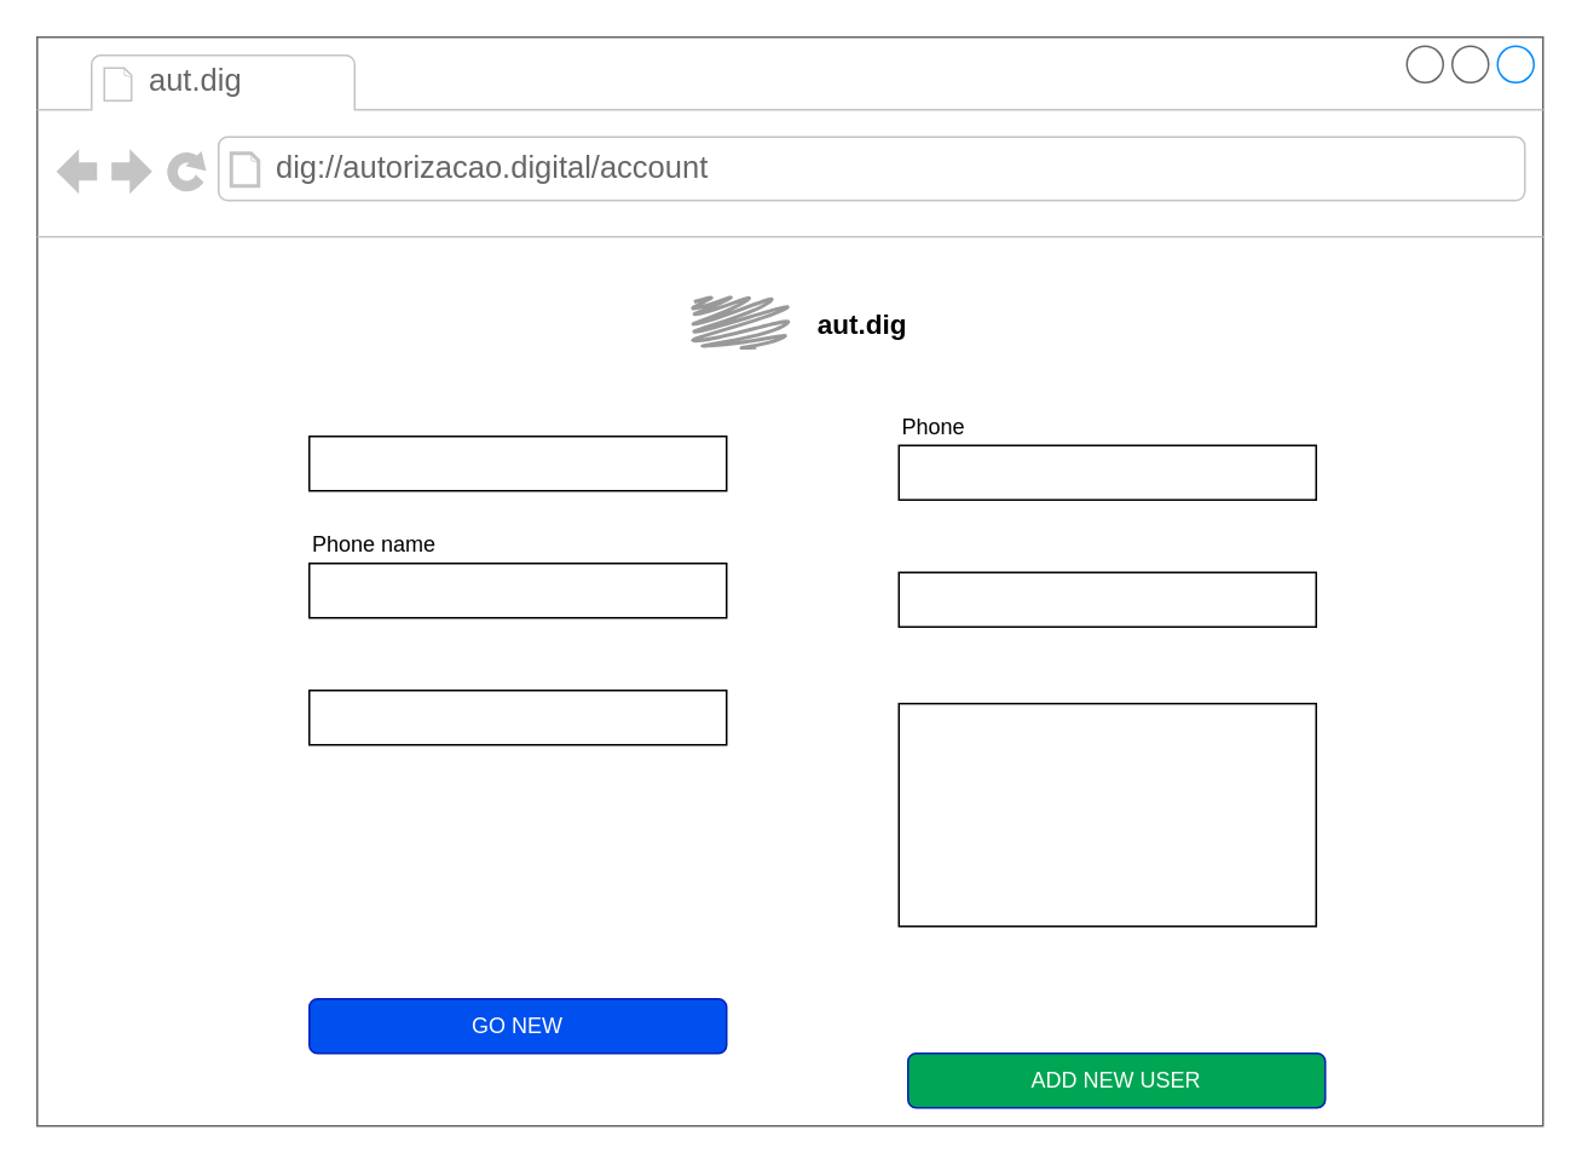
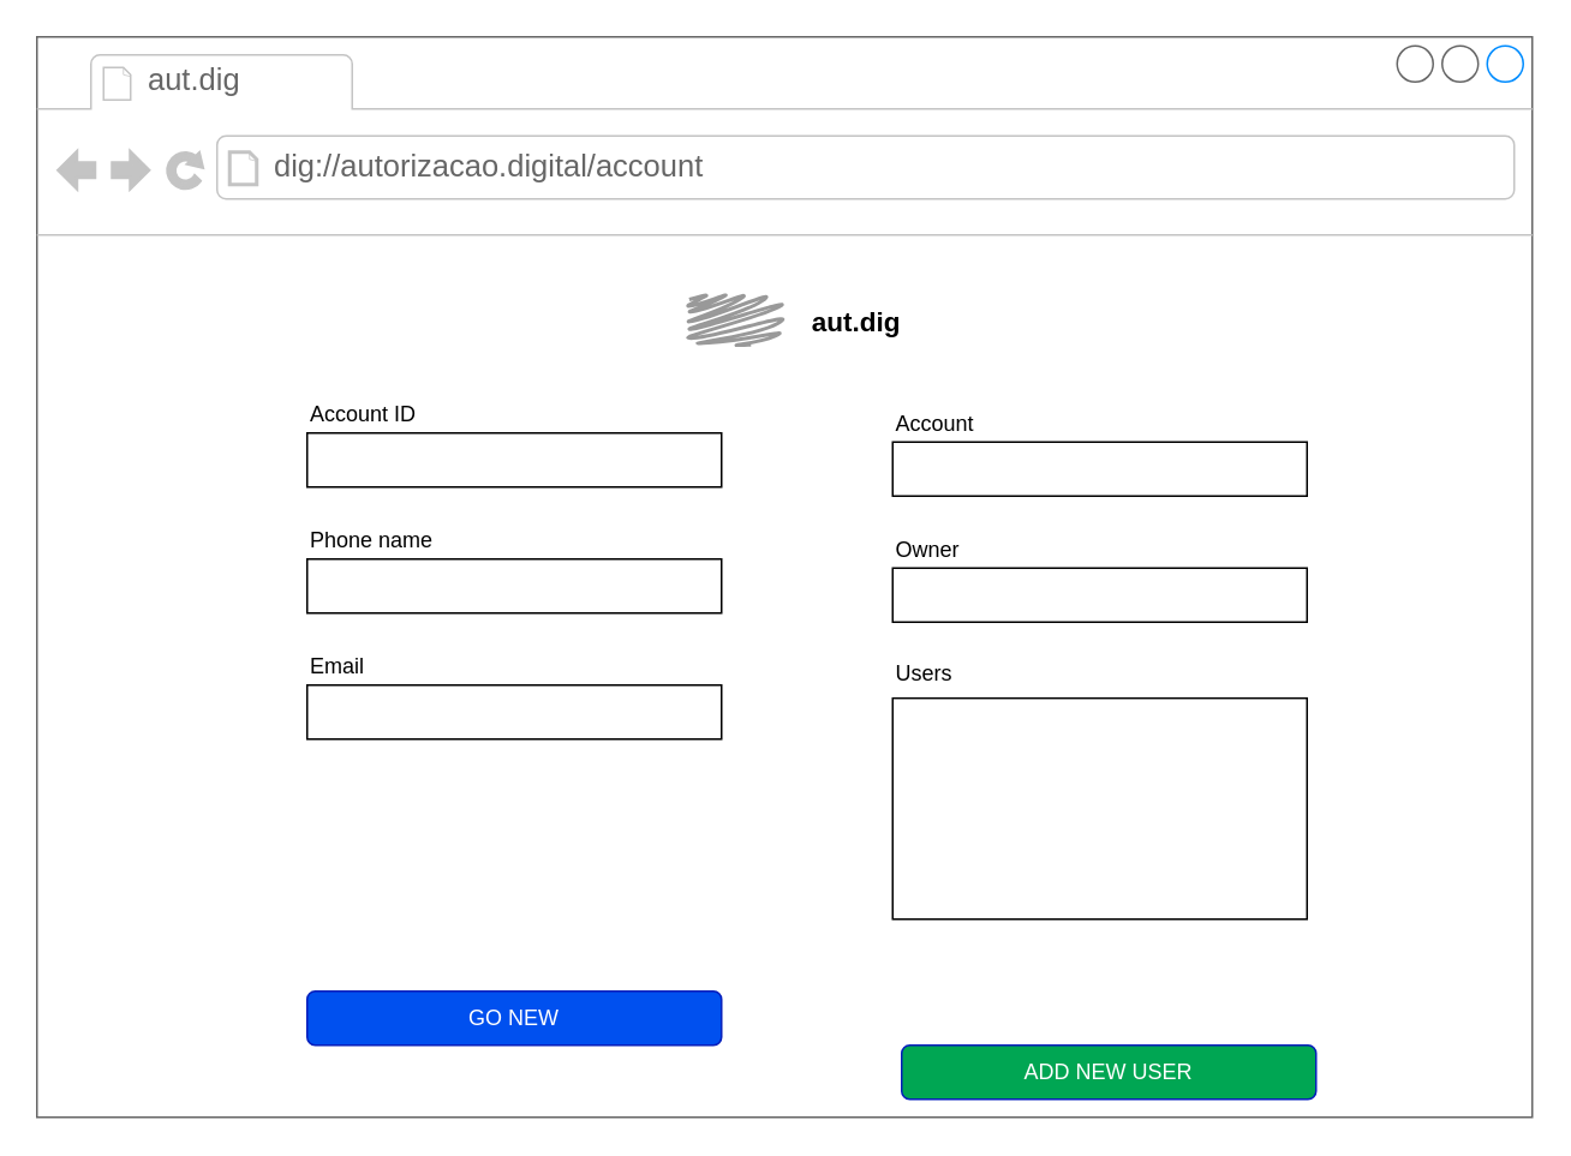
  <mxCell id="0" />
  <mxCell id="1" parent="0" />
  <mxCell id="2" value="" style="strokeWidth=1;shadow=0;dashed=0;align=center;html=1;shape=mxgraph.mockup.containers.browserWindow;rSize=0;strokeColor=#666666;strokeColor2=#008cff;strokeColor3=#c4c4c4;mainText=,;recursiveResize=0;" parent="1" vertex="1"><mxGeometry x="20" y="20" width="830" height="600" as="geometry" /></mxCell>
  <mxCell id="3" value="aut.dig" style="strokeWidth=1;shadow=0;dashed=0;align=center;html=1;shape=mxgraph.mockup.containers.anchor;fontSize=17;fontColor=#666666;align=left;" parent="2" vertex="1"><mxGeometry x="60" y="12" width="110" height="26" as="geometry" /></mxCell>
  <mxCell id="4" value="dig://autorizacao.digital/account" style="strokeWidth=1;shadow=0;dashed=0;align=center;html=1;shape=mxgraph.mockup.containers.anchor;rSize=0;fontSize=17;fontColor=#666666;align=left;" parent="2" vertex="1"><mxGeometry x="130" y="60" width="250" height="26" as="geometry" /></mxCell>
  <mxCell id="5" value="" style="group" vertex="1" connectable="0" parent="2"><mxGeometry x="150" y="340" width="230" height="60" as="geometry" /></mxCell>
  <mxCell id="6" value="" style="group" vertex="1" connectable="0" parent="5"><mxGeometry width="230" height="60" as="geometry" /></mxCell>
  <mxCell id="7" value="" style="rounded=0;whiteSpace=wrap;html=1;align=left;" vertex="1" parent="6"><mxGeometry y="20" width="230" height="30" as="geometry" /></mxCell>
+ <mxCell id="8" value="Email" style="text;html=1;strokeColor=none;fillColor=none;align=left;verticalAlign=middle;whiteSpace=wrap;rounded=0;" vertex="1" parent="6"><mxGeometry width="230" height="20" as="geometry" /></mxCell>
  <mxCell id="9" value="" style="group" vertex="1" connectable="0" parent="2"><mxGeometry x="150" y="270" width="230" height="60" as="geometry" /></mxCell>
  <mxCell id="10" value="" style="group" vertex="1" connectable="0" parent="9"><mxGeometry width="230" height="60" as="geometry" /></mxCell>
  <mxCell id="11" value="" style="rounded=0;whiteSpace=wrap;html=1;align=left;" vertex="1" parent="10"><mxGeometry y="20" width="230" height="30" as="geometry" /></mxCell>
  <mxCell id="12" value="Phone name" style="text;html=1;strokeColor=none;fillColor=none;align=left;verticalAlign=middle;whiteSpace=wrap;rounded=0;" vertex="1" parent="10"><mxGeometry width="230" height="20" as="geometry" /></mxCell>
  <mxCell id="13" value="" style="group" vertex="1" connectable="0" parent="2"><mxGeometry x="150" y="200" width="230" height="60" as="geometry" /></mxCell>
  <mxCell id="14" value="" style="group" vertex="1" connectable="0" parent="13"><mxGeometry width="230" height="60" as="geometry" /></mxCell>
  <mxCell id="15" value="" style="rounded=0;whiteSpace=wrap;html=1;align=left;" vertex="1" parent="14"><mxGeometry y="20" width="230" height="30" as="geometry" /></mxCell>
+ <mxCell id="16" value="Account ID" style="text;html=1;strokeColor=none;fillColor=none;align=left;verticalAlign=middle;whiteSpace=wrap;rounded=0;" vertex="1" parent="14"><mxGeometry width="230" height="20" as="geometry" /></mxCell>
  <mxCell id="17" value="&lt;font color=&quot;#ffffff&quot;&gt;ADD NEW USER&lt;/font&gt;" style="rounded=1;whiteSpace=wrap;html=1;align=center;strokeColor=#001DBC;fontColor=#ffffff;fillColor=#00A653;" vertex="1" parent="2"><mxGeometry x="480" y="560" width="230" height="30" as="geometry" /></mxCell>
  <mxCell id="18" value="&lt;font color=&quot;#ffffff&quot;&gt;GO NEW&lt;/font&gt;" style="rounded=1;whiteSpace=wrap;html=1;align=center;fillColor=#0050ef;strokeColor=#001DBC;fontColor=#ffffff;" vertex="1" parent="2"><mxGeometry x="150" y="530" width="230" height="30" as="geometry" /></mxCell>
  <mxCell id="19" value="&lt;b&gt;&lt;font style=&quot;font-size: 15px&quot;&gt;aut.dig&lt;/font&gt;&lt;/b&gt;" style="text;html=1;strokeColor=none;fillColor=none;align=center;verticalAlign=middle;whiteSpace=wrap;rounded=0;" parent="1" vertex="1"><mxGeometry x="455" y="168" width="40" height="20" as="geometry" /></mxCell>
  <mxCell id="20" value="" style="shape=mxgraph.mockup.markup.scratchOut;shadow=0;dashed=0;html=1;strokeColor=#999999;strokeWidth=2;" parent="1" vertex="1"><mxGeometry x="380" y="163" width="55" height="30" as="geometry" /></mxCell>
  <mxCell id="21" value="" style="group" vertex="1" connectable="0" parent="1"><mxGeometry x="495" y="225" width="230" height="60" as="geometry" /></mxCell>
  <mxCell id="22" value="" style="group" vertex="1" connectable="0" parent="21"><mxGeometry width="230" height="60" as="geometry" /></mxCell>
  <mxCell id="23" value="" style="rounded=0;whiteSpace=wrap;html=1;align=left;" vertex="1" parent="22"><mxGeometry y="20" width="230" height="30" as="geometry" /></mxCell>
- <mxCell id="24" value="Phone" style="text;html=1;strokeColor=none;fillColor=none;align=left;verticalAlign=middle;whiteSpace=wrap;rounded=0;" vertex="1" parent="22"><mxGeometry width="230" height="20" as="geometry" /></mxCell>
+ <mxCell id="24" value="Account" style="text;html=1;strokeColor=none;fillColor=none;align=left;verticalAlign=middle;whiteSpace=wrap;rounded=0;" vertex="1" parent="22"><mxGeometry width="230" height="20" as="geometry" /></mxCell>
  <mxCell id="25" value="" style="group" vertex="1" connectable="0" parent="1"><mxGeometry x="495" y="295" width="230" height="60" as="geometry" /></mxCell>
  <mxCell id="26" value="" style="group" vertex="1" connectable="0" parent="25"><mxGeometry width="230" height="60" as="geometry" /></mxCell>
  <mxCell id="27" value="" style="rounded=0;whiteSpace=wrap;html=1;align=left;" vertex="1" parent="26"><mxGeometry y="20" width="230" height="30" as="geometry" /></mxCell>
+ <mxCell id="28" value="Owner" style="text;html=1;strokeColor=none;fillColor=none;align=left;verticalAlign=middle;whiteSpace=wrap;rounded=0;" vertex="1" parent="26"><mxGeometry width="230" height="20" as="geometry" /></mxCell>
  <mxCell id="29" value="" style="group" vertex="1" connectable="0" parent="1"><mxGeometry x="495" y="360" width="230" height="150" as="geometry" /></mxCell>
  <mxCell id="30" value="" style="group" vertex="1" connectable="0" parent="29"><mxGeometry width="230" height="150" as="geometry" /></mxCell>
  <mxCell id="31" value="" style="rounded=0;whiteSpace=wrap;html=1;align=left;" vertex="1" parent="30"><mxGeometry y="27.273" width="230" height="122.727" as="geometry" /></mxCell>
+ <mxCell id="32" value="Users" style="text;html=1;strokeColor=none;fillColor=none;align=left;verticalAlign=middle;whiteSpace=wrap;rounded=0;" vertex="1" parent="30"><mxGeometry width="230" height="27.273" as="geometry" /></mxCell>
